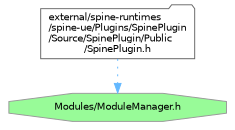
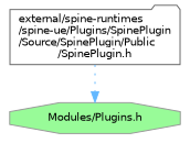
  digraph {
    node [fontname=Helvetica fontsize=10 style=filled]
    n1 [color=gray40 fillcolor=white fontcolor=black height=0.2 label="external/spine-runtimes\l/spine-ue/Plugins/SpinePlugin\l/Source/SpinePlugin/Public\l/SpinePlugin.h" shape=folder width=0.4]
-   n2 [color=grey60 fillcolor=palegreen height=0.2 label="Modules/ModuleManager.h" shape=octagon width=0.4]
+   n2 [color=grey60 fillcolor=palegreen height=0.2 label="Modules/Plugins.h" shape=octagon width=0.4]
    n1 -> n2 [color=steelblue1 fontname=Helvetica fontsize=10 labelfontname=Helvetica labelfontsize=10 style=dotted]
  }
